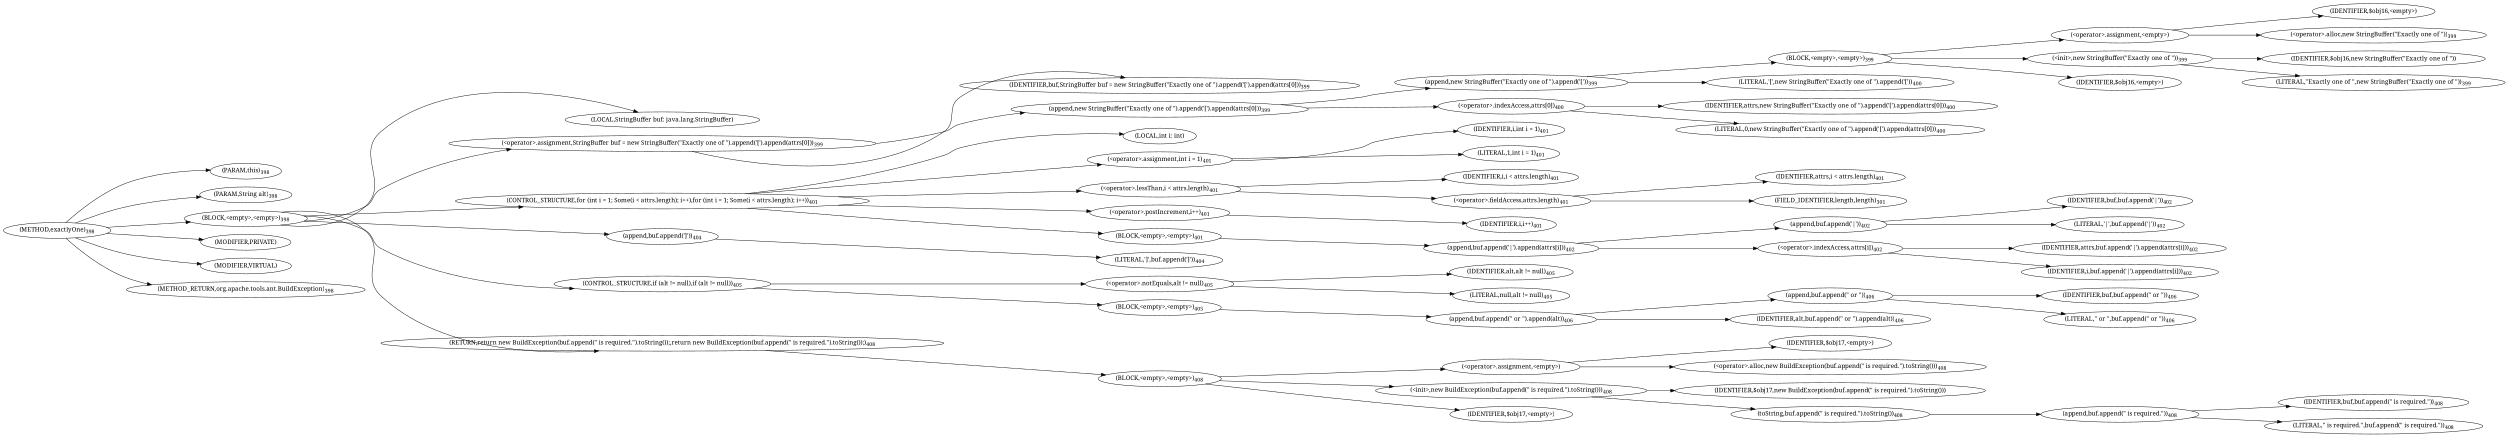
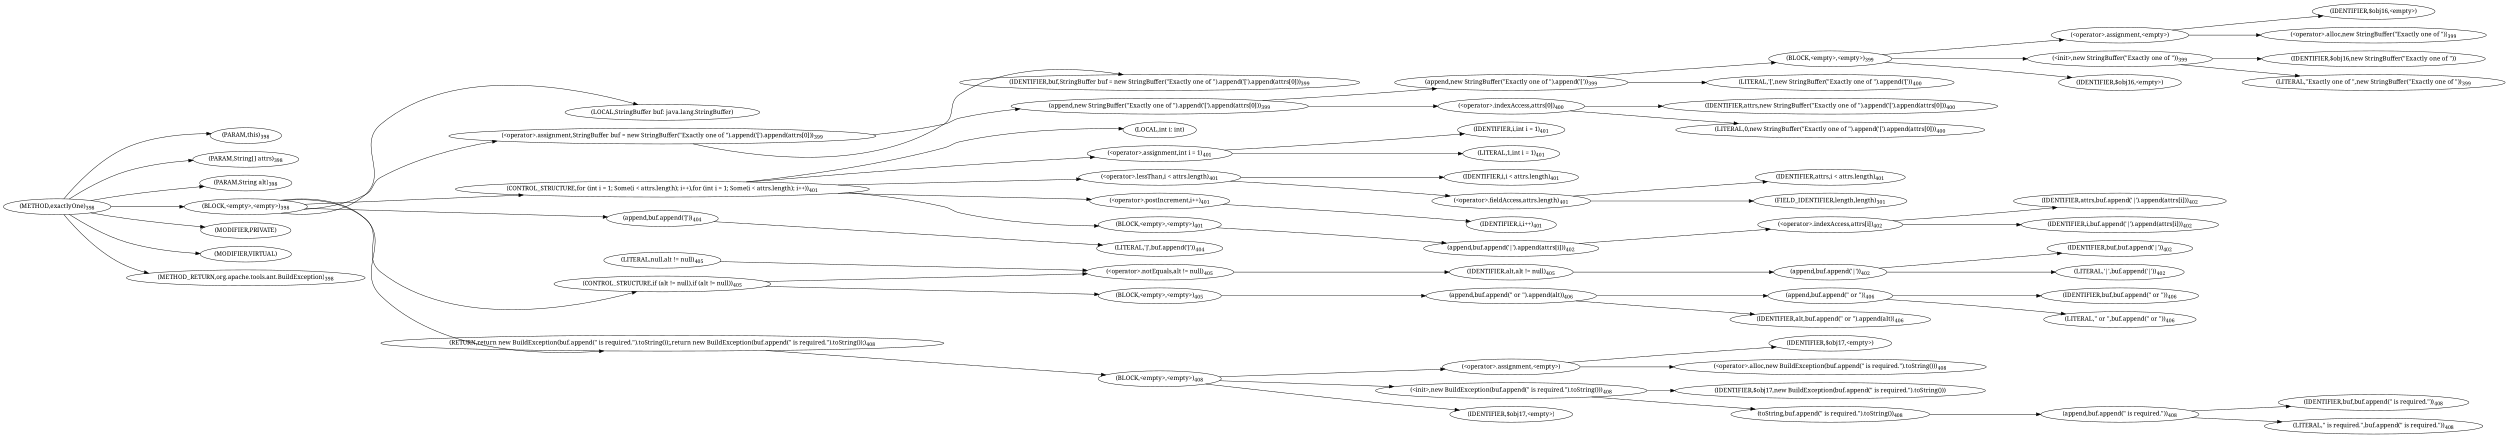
  digraph {
    fontname="Noto Serif"
    rankdir=LR
    node [fontname="Noto Serif"]
    edge [fontname="Noto Serif"]
    n1 [label=<(METHOD,exactlyOne)<SUB>398</SUB>>]
    n2 [label=<(PARAM,this)<SUB>398</SUB>>]
+   n3 [label=<(PARAM,String[] attrs)<SUB>398</SUB>>]
    n4 [label=<(PARAM,String alt)<SUB>398</SUB>>]
    n5 [label=<(BLOCK,&lt;empty&gt;,&lt;empty&gt;)<SUB>398</SUB>>]
    n6 [label=<(MODIFIER,PRIVATE)>]
    n7 [label=<(MODIFIER,VIRTUAL)>]
    n8 [label=<(METHOD_RETURN,org.apache.tools.ant.BuildException)<SUB>398</SUB>>]
    n9 [label=<(LOCAL,StringBuffer buf: java.lang.StringBuffer)>]
    n10 [label=<(&lt;operator&gt;.assignment,StringBuffer buf = new StringBuffer(&quot;Exactly one of &quot;).append('[').append(attrs[0]))<SUB>399</SUB>>]
    n11 [label=<(CONTROL_STRUCTURE,for (int i = 1; Some(i &lt; attrs.length); i++),for (int i = 1; Some(i &lt; attrs.length); i++))<SUB>401</SUB>>]
    n12 [label=<(append,buf.append(']'))<SUB>404</SUB>>]
    n13 [label=<(CONTROL_STRUCTURE,if (alt != null),if (alt != null))<SUB>405</SUB>>]
    n14 [label=<(RETURN,return new BuildException(buf.append(&quot; is required.&quot;).toString());,return new BuildException(buf.append(&quot; is required.&quot;).toString());)<SUB>408</SUB>>]
    n15 [label=<(IDENTIFIER,buf,StringBuffer buf = new StringBuffer(&quot;Exactly one of &quot;).append('[').append(attrs[0]))<SUB>399</SUB>>]
    n16 [label=<(append,new StringBuffer(&quot;Exactly one of &quot;).append('[').append(attrs[0]))<SUB>399</SUB>>]
    n17 [label=<(LOCAL,int i: int)>]
    n18 [label=<(&lt;operator&gt;.assignment,int i = 1)<SUB>401</SUB>>]
    n19 [label=<(&lt;operator&gt;.lessThan,i &lt; attrs.length)<SUB>401</SUB>>]
    n20 [label=<(&lt;operator&gt;.postIncrement,i++)<SUB>401</SUB>>]
    n21 [label=<(BLOCK,&lt;empty&gt;,&lt;empty&gt;)<SUB>401</SUB>>]
    n22 [label=<(LITERAL,']',buf.append(']'))<SUB>404</SUB>>]
    n23 [label=<(&lt;operator&gt;.notEquals,alt != null)<SUB>405</SUB>>]
    n24 [label=<(BLOCK,&lt;empty&gt;,&lt;empty&gt;)<SUB>405</SUB>>]
    n25 [label=<(BLOCK,&lt;empty&gt;,&lt;empty&gt;)<SUB>408</SUB>>]
    n26 [label=<(append,new StringBuffer(&quot;Exactly one of &quot;).append('['))<SUB>399</SUB>>]
    n27 [label=<(&lt;operator&gt;.indexAccess,attrs[0])<SUB>400</SUB>>]
    n28 [label=<(BLOCK,&lt;empty&gt;,&lt;empty&gt;)<SUB>399</SUB>>]
    n29 [label=<(LITERAL,'[',new StringBuffer(&quot;Exactly one of &quot;).append('['))<SUB>400</SUB>>]
    n30 [label=<(IDENTIFIER,attrs,new StringBuffer(&quot;Exactly one of &quot;).append('[').append(attrs[0]))<SUB>400</SUB>>]
    n31 [label=<(LITERAL,0,new StringBuffer(&quot;Exactly one of &quot;).append('[').append(attrs[0]))<SUB>400</SUB>>]
    n32 [label=<(&lt;operator&gt;.assignment,&lt;empty&gt;)>]
    n33 [label=<(&lt;init&gt;,new StringBuffer(&quot;Exactly one of &quot;))<SUB>399</SUB>>]
    n34 [label=<(IDENTIFIER,$obj16,&lt;empty&gt;)>]
    n35 [label=<(IDENTIFIER,$obj16,&lt;empty&gt;)>]
    n36 [label=<(&lt;operator&gt;.alloc,new StringBuffer(&quot;Exactly one of &quot;))<SUB>399</SUB>>]
    n37 [label=<(IDENTIFIER,$obj16,new StringBuffer(&quot;Exactly one of &quot;))>]
    n38 [label=<(LITERAL,&quot;Exactly one of &quot;,new StringBuffer(&quot;Exactly one of &quot;))<SUB>399</SUB>>]
    n39 [label=<(IDENTIFIER,i,int i = 1)<SUB>401</SUB>>]
    n40 [label=<(LITERAL,1,int i = 1)<SUB>401</SUB>>]
    n41 [label=<(IDENTIFIER,i,i &lt; attrs.length)<SUB>401</SUB>>]
    n42 [label=<(&lt;operator&gt;.fieldAccess,attrs.length)<SUB>401</SUB>>]
    n43 [label=<(IDENTIFIER,i,i++)<SUB>401</SUB>>]
    n44 [label=<(append,buf.append('|').append(attrs[i]))<SUB>402</SUB>>]
    n45 [label=<(IDENTIFIER,attrs,i &lt; attrs.length)<SUB>401</SUB>>]
    n46 [label=<(FIELD_IDENTIFIER,length,length)<SUB>301</SUB>>]
    n47 [label=<(append,buf.append('|'))<SUB>402</SUB>>]
    n48 [label=<(&lt;operator&gt;.indexAccess,attrs[i])<SUB>402</SUB>>]
    n49 [label=<(IDENTIFIER,buf,buf.append('|'))<SUB>402</SUB>>]
    n50 [label=<(LITERAL,'|',buf.append('|'))<SUB>402</SUB>>]
    n51 [label=<(IDENTIFIER,attrs,buf.append('|').append(attrs[i]))<SUB>402</SUB>>]
    n52 [label=<(IDENTIFIER,i,buf.append('|').append(attrs[i]))<SUB>402</SUB>>]
    n53 [label=<(IDENTIFIER,alt,alt != null)<SUB>405</SUB>>]
    n54 [label=<(LITERAL,null,alt != null)<SUB>405</SUB>>]
    n55 [label=<(append,buf.append(&quot; or &quot;).append(alt))<SUB>406</SUB>>]
    n56 [label=<(append,buf.append(&quot; or &quot;))<SUB>406</SUB>>]
    n57 [label=<(IDENTIFIER,alt,buf.append(&quot; or &quot;).append(alt))<SUB>406</SUB>>]
    n58 [label=<(IDENTIFIER,buf,buf.append(&quot; or &quot;))<SUB>406</SUB>>]
    n59 [label=<(LITERAL,&quot; or &quot;,buf.append(&quot; or &quot;))<SUB>406</SUB>>]
    n60 [label=<(&lt;operator&gt;.assignment,&lt;empty&gt;)>]
    n61 [label=<(&lt;init&gt;,new BuildException(buf.append(&quot; is required.&quot;).toString()))<SUB>408</SUB>>]
    n62 [label=<(IDENTIFIER,$obj17,&lt;empty&gt;)>]
    n63 [label=<(IDENTIFIER,$obj17,&lt;empty&gt;)>]
    n64 [label=<(&lt;operator&gt;.alloc,new BuildException(buf.append(&quot; is required.&quot;).toString()))<SUB>408</SUB>>]
    n65 [label=<(IDENTIFIER,$obj17,new BuildException(buf.append(&quot; is required.&quot;).toString()))>]
    n66 [label=<(toString,buf.append(&quot; is required.&quot;).toString())<SUB>408</SUB>>]
    n67 [label=<(append,buf.append(&quot; is required.&quot;))<SUB>408</SUB>>]
    n68 [label=<(IDENTIFIER,buf,buf.append(&quot; is required.&quot;))<SUB>408</SUB>>]
    n69 [label=<(LITERAL,&quot; is required.&quot;,buf.append(&quot; is required.&quot;))<SUB>408</SUB>>]
    n1 -> n2
+   n1 -> n3
    n1 -> n4
    n1 -> n5
    n1 -> n6
    n1 -> n7
    n1 -> n8
    n5 -> n9
    n5 -> n10
    n5 -> n11
    n5 -> n12
    n5 -> n13
    n5 -> n14
    n10 -> n15
    n10 -> n16
    n11 -> n17
    n11 -> n18
    n11 -> n19
    n11 -> n20
    n11 -> n21
    n12 -> n22
    n13 -> n23
    n13 -> n24
    n14 -> n25
    n16 -> n26
    n16 -> n27
    n18 -> n39
    n18 -> n40
    n19 -> n41
    n19 -> n42
    n20 -> n43
    n21 -> n44
    n23 -> n53
-   n23 -> n54
+   n54 -> n23
    n24 -> n55
    n25 -> n60
    n25 -> n61
    n25 -> n62
    n26 -> n28
    n26 -> n29
    n27 -> n30
    n27 -> n31
    n28 -> n32
    n28 -> n33
    n28 -> n34
    n32 -> n35
    n32 -> n36
    n33 -> n37
    n33 -> n38
    n42 -> n45
    n42 -> n46
-   n44 -> n47
+   n53 -> n47
    n44 -> n48
    n47 -> n49
    n47 -> n50
    n48 -> n51
    n48 -> n52
    n55 -> n56
    n55 -> n57
    n56 -> n58
    n56 -> n59
    n60 -> n63
    n60 -> n64
    n61 -> n65
    n61 -> n66
    n66 -> n67
    n67 -> n68
    n67 -> n69
  }
